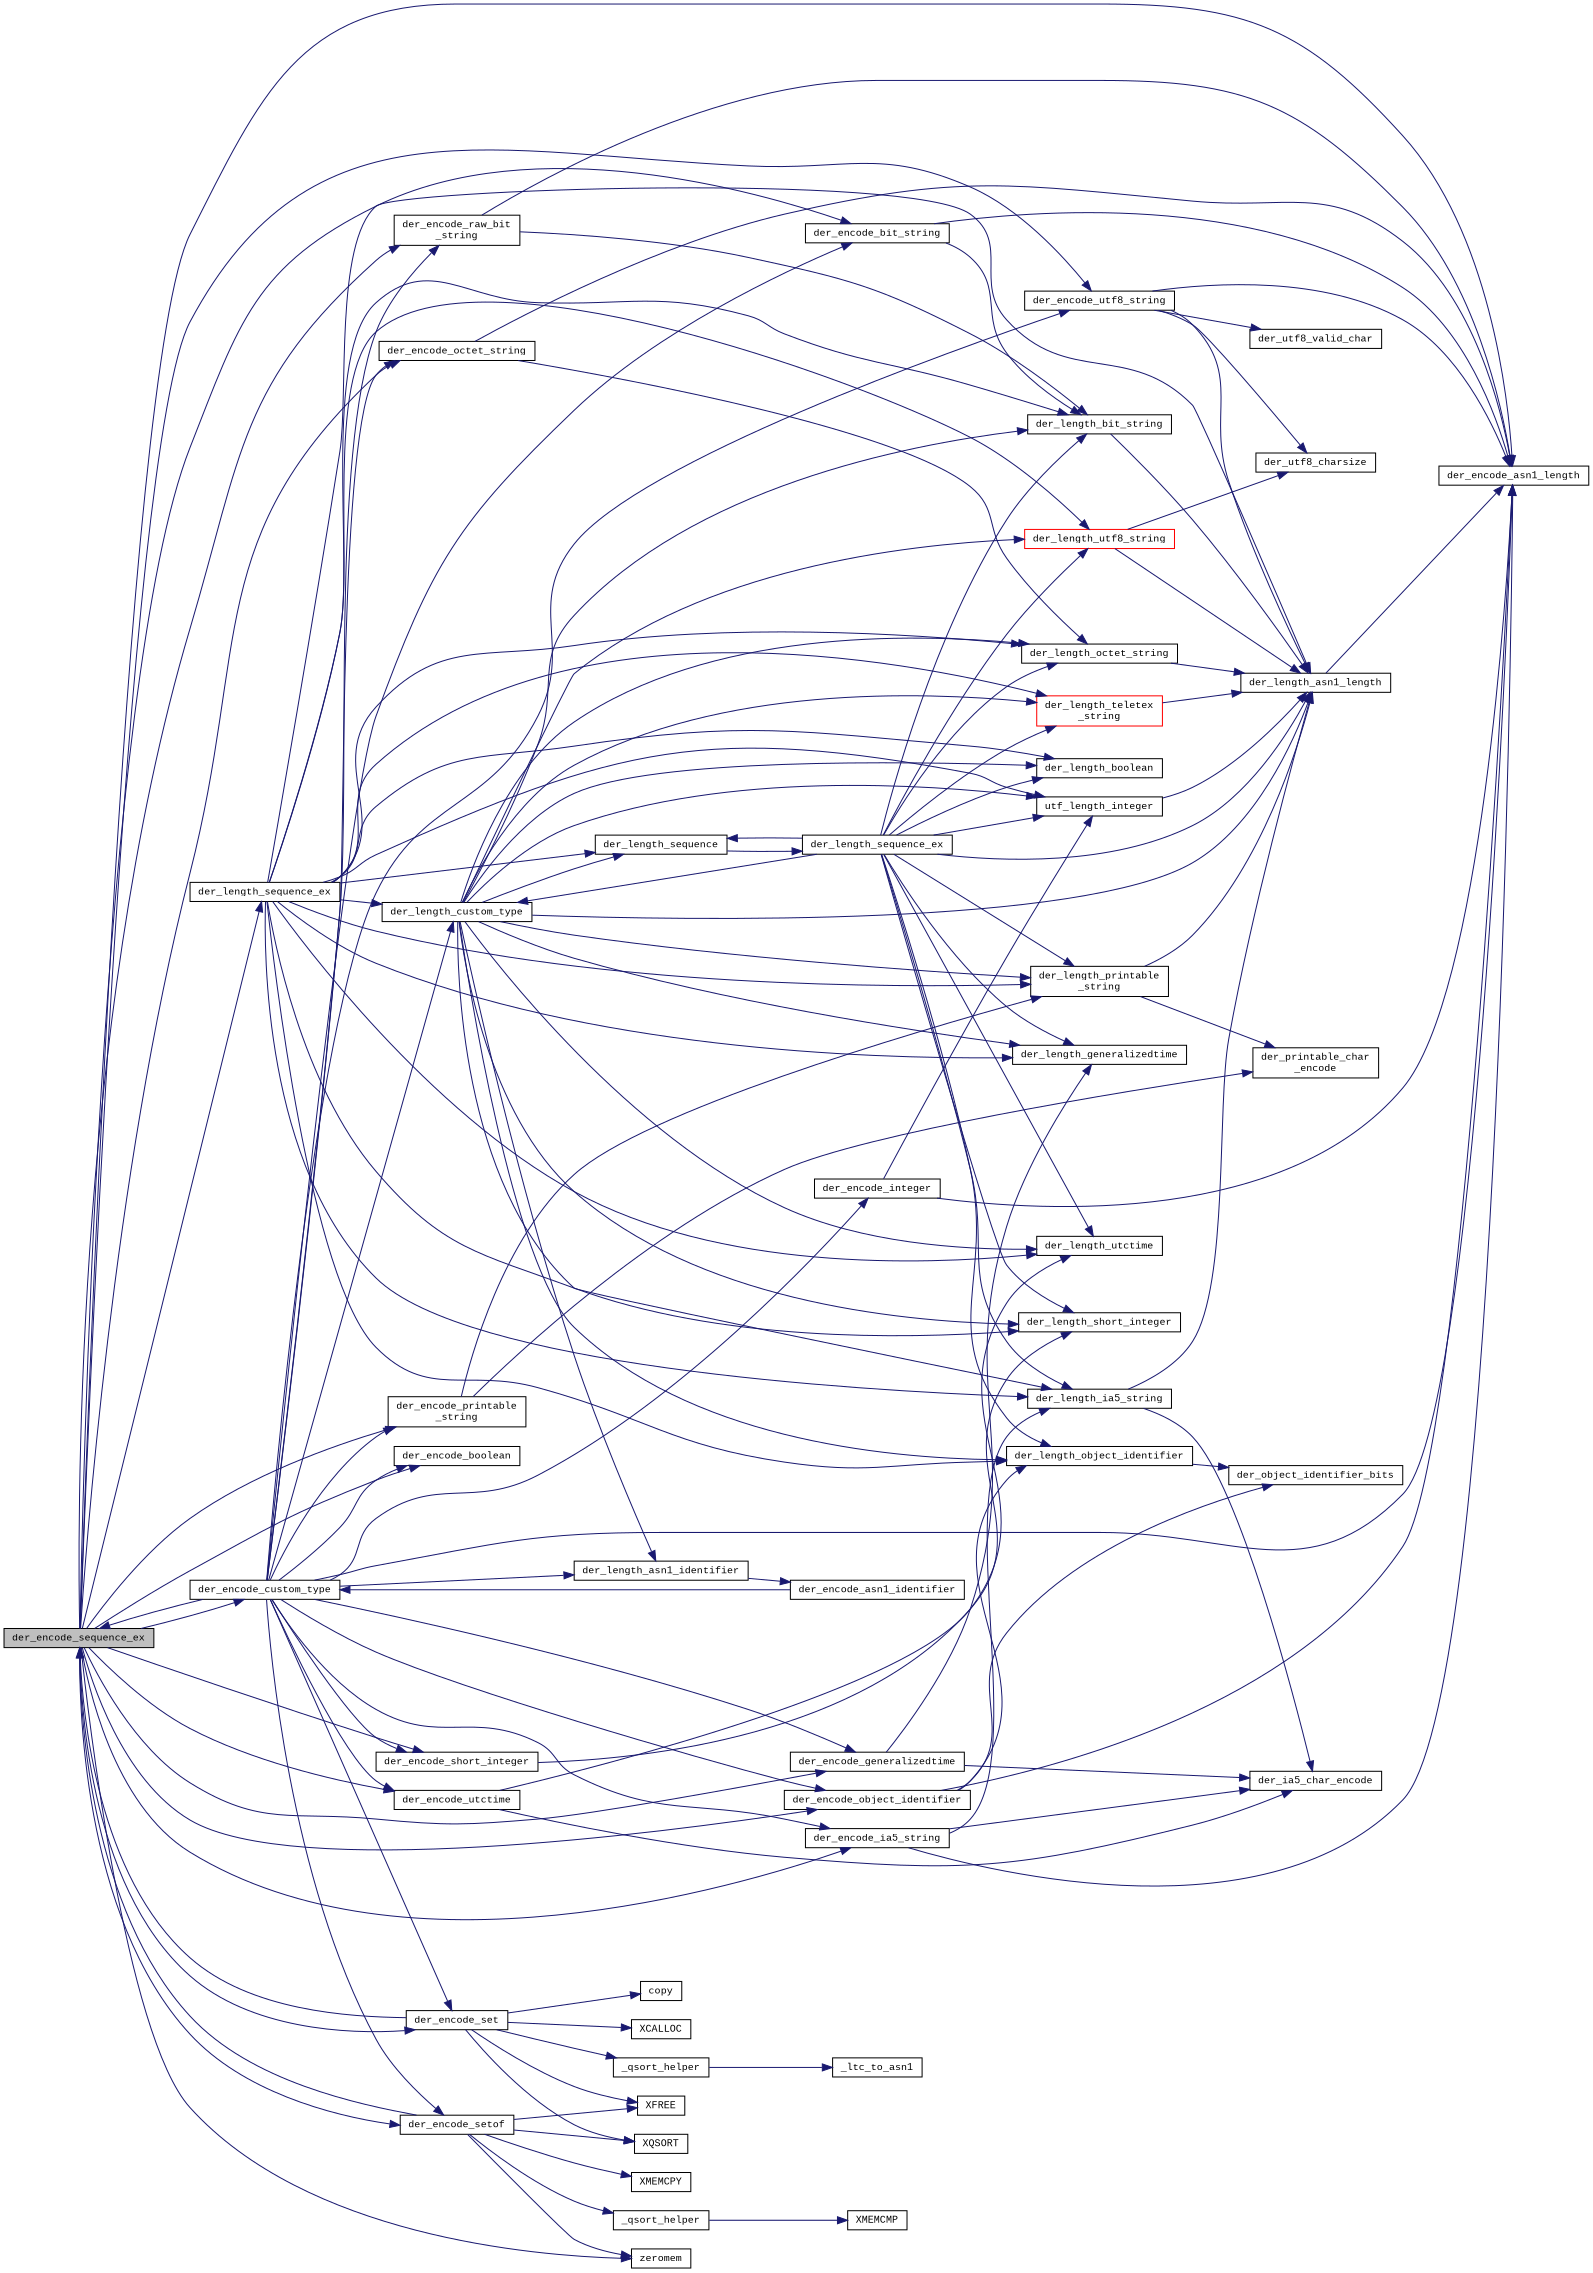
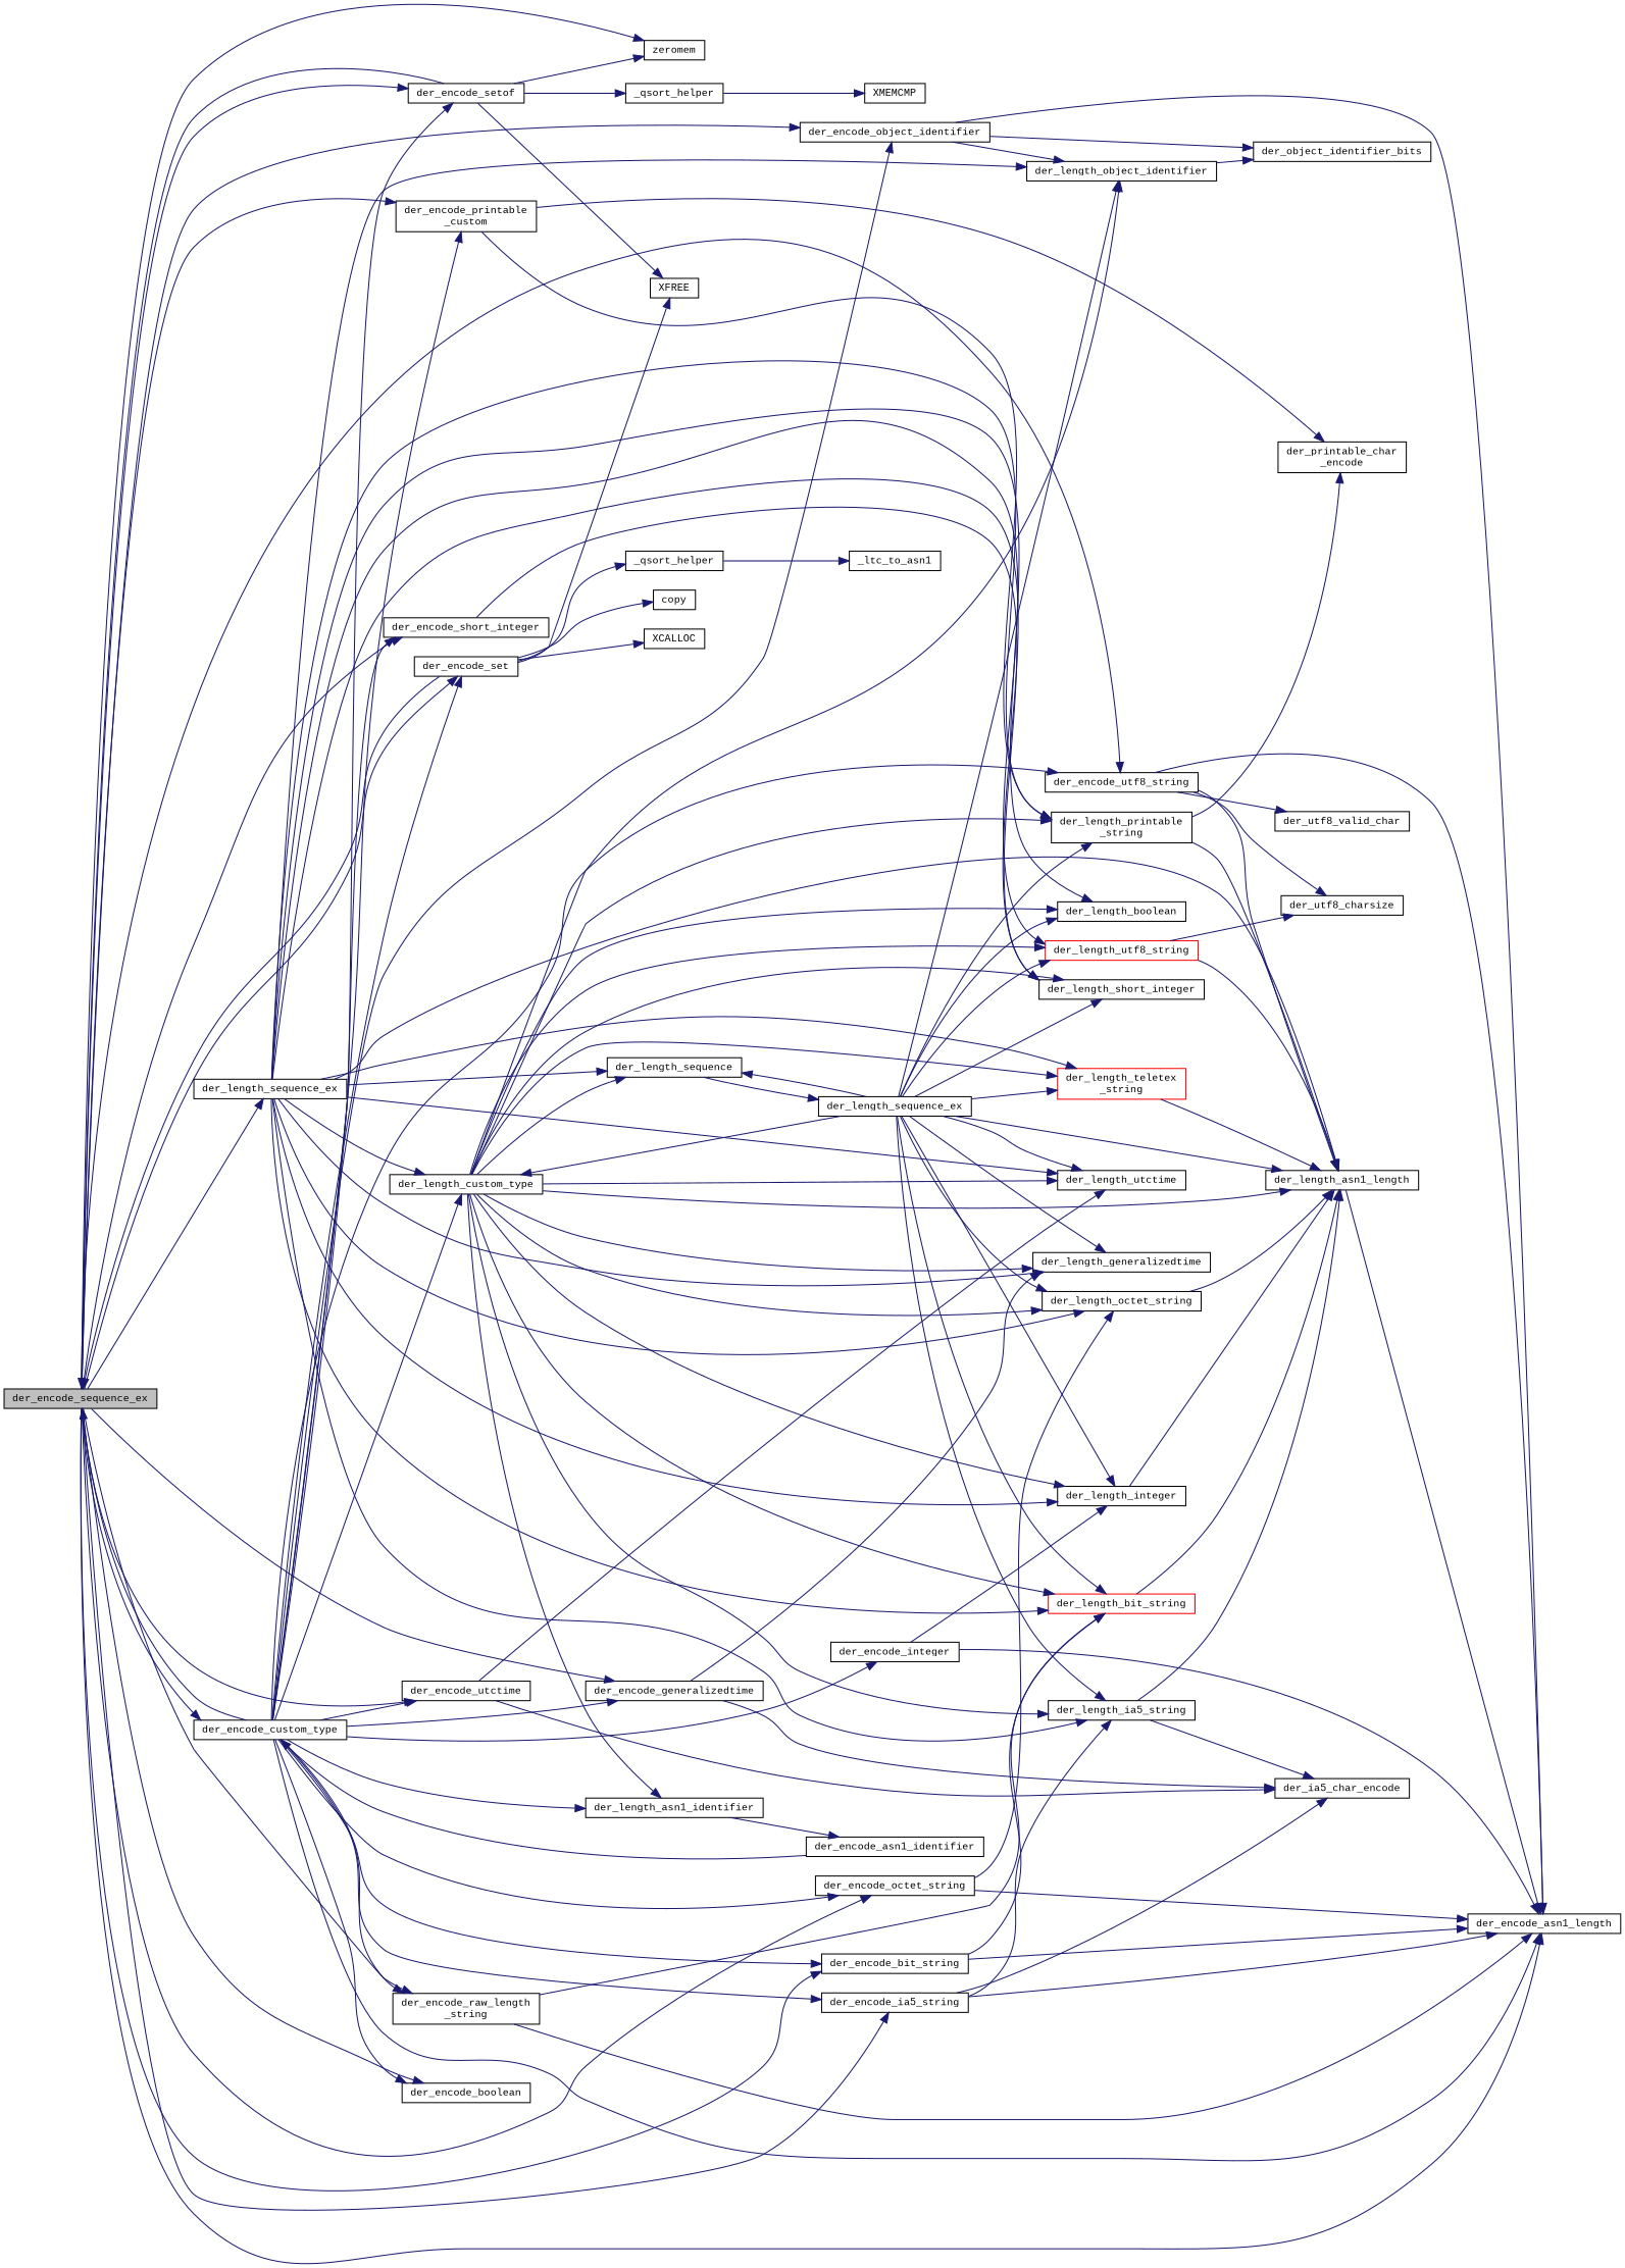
  digraph {
    fontname="Liberation Mono"
    rankdir=LR
    node [color=black fillcolor=white fontname="Liberation Mono" fontsize=10 shape=record style=filled]
    edge [color=midnightblue fontname="Liberation Mono" fontsize=10 labelfontname=Helvetica labelfontsize=10 style=solid]
    n1 [fillcolor=grey75 fontcolor=black height=0.2 label=der_encode_sequence_ex width=0.4]
    n2 [height=0.2 label=der_encode_asn1_length width=0.4]
    n3 [height=0.2 label=der_encode_bit_string width=0.4]
    n4 [height=0.2 label=der_encode_boolean width=0.4]
    n5 [height=0.2 label=der_encode_custom_type width=0.4]
    n6 [height=0.2 label=der_encode_generalizedtime width=0.4]
    n7 [height=0.2 label=der_encode_ia5_string width=0.4]
    n8 [height=0.2 label=der_encode_object_identifier width=0.4]
    n9 [height=0.2 label=der_encode_octet_string width=0.4]
-   n10 [height=0.2 label="der_encode_printable\l_string" width=0.4]
-   n11 [height=0.2 label="der_encode_raw_bit\l_string" width=0.4]
+   n10 [height=0.2 label="der_encode_printable\l_custom" width=0.4]
+   n11 [height=0.2 label="der_encode_raw_length\l_string" width=0.4]
    n12 [height=0.2 label=der_encode_set width=0.4]
    n13 [height=0.2 label=der_encode_setof width=0.4]
    n14 [height=0.2 label=der_encode_short_integer width=0.4]
    n15 [height=0.2 label=der_encode_utctime width=0.4]
    n16 [height=0.2 label=der_encode_utf8_string width=0.4]
    n17 [height=0.2 label=der_length_sequence_ex width=0.4]
    n18 [height=0.2 label=zeromem width=0.4]
-   n19 [height=0.2 label=der_length_bit_string width=0.4]
+   n19 [color=red height=0.2 label=der_length_bit_string width=0.4]
    n20 [height=0.2 label=der_encode_integer width=0.4]
    n21 [height=0.2 label=der_length_asn1_identifier width=0.4]
    n22 [height=0.2 label=der_length_custom_type width=0.4]
    n23 [height=0.2 label=der_ia5_char_encode width=0.4]
    n24 [height=0.2 label=der_length_generalizedtime width=0.4]
    n25 [height=0.2 label=der_length_ia5_string width=0.4]
-   n26 [height=0.2 label=utf_length_integer width=0.4]
+   n26 [height=0.2 label=der_length_integer width=0.4]
    n27 [height=0.2 label=der_length_object_identifier width=0.4]
    n28 [height=0.2 label=der_object_identifier_bits width=0.4]
    n29 [height=0.2 label=der_length_octet_string width=0.4]
    n30 [height=0.2 label="der_length_printable\l_string" width=0.4]
    n31 [height=0.2 label="der_printable_char\l_encode" width=0.4]
    n32 [height=0.2 label=copy width=0.4]
    n33 [height=0.2 label=XCALLOC width=0.4]
-   n34 [height=0.2 label=XQSORT width=0.4]
    n35 [height=0.2 label=_qsort_helper width=0.4]
    n36 [height=0.2 label=XFREE width=0.4]
    n37 [height=0.2 label=_qsort_helper width=0.4]
-   n38 [height=0.2 label=XMEMCPY width=0.4]
    n39 [height=0.2 label=der_length_short_integer width=0.4]
    n40 [height=0.2 label=der_length_utctime width=0.4]
    n41 [height=0.2 label=der_length_asn1_length width=0.4]
    n42 [height=0.2 label=der_utf8_valid_char width=0.4]
    n43 [height=0.2 label=der_utf8_charsize width=0.4]
    n44 [height=0.2 label=der_length_boolean width=0.4]
    n45 [height=0.2 label=der_length_sequence width=0.4]
    n46 [color=red height=0.2 label="der_length_teletex\l_string" width=0.4]
    n47 [color=red height=0.2 label=der_length_utf8_string width=0.4]
    n48 [height=0.2 label=der_encode_asn1_identifier width=0.4]
    n49 [height=0.2 label=_ltc_to_asn1 width=0.4]
    n50 [height=0.2 label=XMEMCMP width=0.4]
    n51 [height=0.2 label=der_length_sequence_ex width=0.4]
    n1 -> n2
    n1 -> n3
    n1 -> n4
    n1 -> n5
    n1 -> n6
    n1 -> n7
    n1 -> n8
    n1 -> n9
    n1 -> n10
    n1 -> n11
    n1 -> n12
    n1 -> n13
    n1 -> n14
    n1 -> n15
    n1 -> n16
    n1 -> n17
    n1 -> n18
    n3 -> n2
    n3 -> n19
    n5 -> n1
    n5 -> n2
    n5 -> n3
    n5 -> n4
    n5 -> n6
    n5 -> n7
    n5 -> n8
    n5 -> n9
    n5 -> n10
    n5 -> n11
    n5 -> n12
    n5 -> n13
    n5 -> n14
    n5 -> n15
    n5 -> n16
    n5 -> n20
    n5 -> n21
    n5 -> n22
    n6 -> n23
    n6 -> n24
    n7 -> n2
    n7 -> n23
    n7 -> n25
    n8 -> n2
    n8 -> n27
    n8 -> n28
    n9 -> n2
    n9 -> n29
    n10 -> n30
    n10 -> n31
    n11 -> n2
    n11 -> n19
    n12 -> n1
    n12 -> n32
    n12 -> n33
-   n12 -> n34
    n12 -> n35
    n12 -> n36
    n13 -> n1
    n13 -> n18
-   n13 -> n34
    n13 -> n36
    n13 -> n37
-   n13 -> n38
    n14 -> n39
    n15 -> n23
    n15 -> n40
    n16 -> n2
    n16 -> n41
    n16 -> n42
    n16 -> n43
    n17 -> n19
    n17 -> n22
    n17 -> n24
    n17 -> n25
    n17 -> n26
    n17 -> n27
    n17 -> n29
    n17 -> n30
    n17 -> n39
    n17 -> n40
    n17 -> n41
    n17 -> n44
    n17 -> n45
    n17 -> n46
    n17 -> n47
    n19 -> n41
    n20 -> n2
    n20 -> n26
    n21 -> n48
    n22 -> n19
    n22 -> n21
    n22 -> n24
    n22 -> n25
    n22 -> n26
    n22 -> n27
    n22 -> n29
    n22 -> n30
    n22 -> n39
    n22 -> n40
    n22 -> n41
    n22 -> n44
    n22 -> n45
    n22 -> n46
    n22 -> n47
    n25 -> n23
    n25 -> n41
    n26 -> n41
    n27 -> n28
    n29 -> n41
    n30 -> n31
    n30 -> n41
    n35 -> n49
    n37 -> n50
    n41 -> n2
    n45 -> n51
    n46 -> n41
    n47 -> n41
    n47 -> n43
    n48 -> n5
    n51 -> n19
    n51 -> n22
    n51 -> n24
    n51 -> n25
    n51 -> n26
    n51 -> n27
    n51 -> n29
    n51 -> n30
    n51 -> n39
    n51 -> n40
    n51 -> n41
    n51 -> n44
    n51 -> n45
    n51 -> n46
    n51 -> n47
  }
